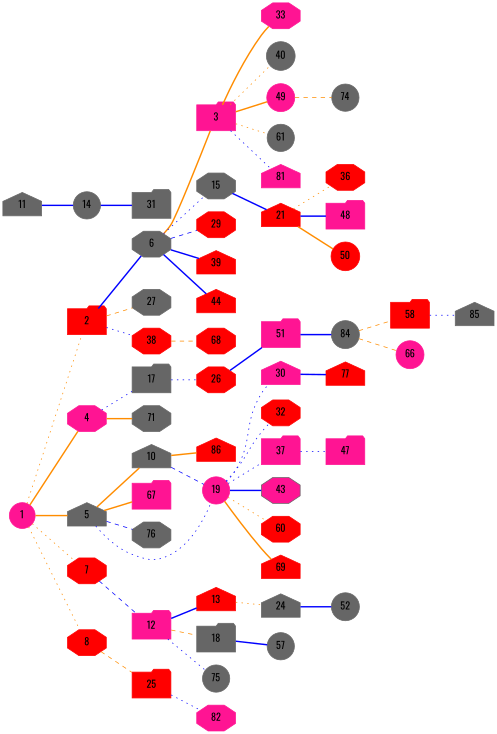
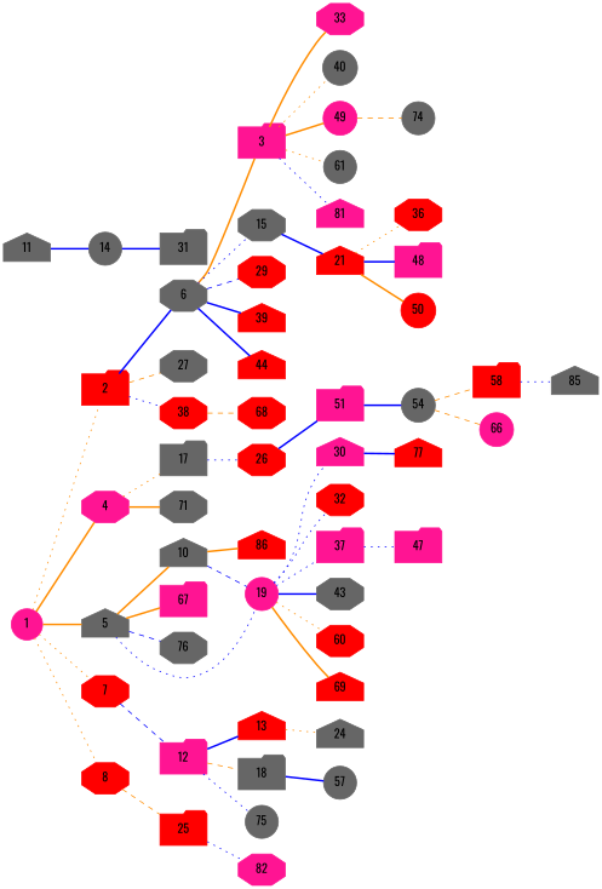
  graph {
    fontname=Oswald
    rankdir=LR
    node [color=gray40 fontname=Oswald shape=octagon style=filled]
    edge [color=blue fontname=Oswald style=bold]
    1 [color=deeppink shape=circle super="+3"]
    2 [color=red shape=folder super="+53"]
    4 [color=deeppink super="+23"]
    5 [shape=house super="+56"]
    7 [color=red]
    8 [color=red super="+64"]
    6 [super="+35"]
    27 [super="+46"]
    38 [color=red super="+65"]
    17 [shape=folder]
    71
    10 [shape=house super="+28"]
    67 [color=deeppink shape=folder]
    76
    19 [color=deeppink shape=circle super="+22"]
    12 [color=deeppink shape=folder super="+83"]
    25 [color=red shape=folder super="+74"]
    n18 [color=deeppink label=3 shape=folder super="+16"]
    15 [super="+20"]
    29 [color=red]
    39 [color=red shape=house super="+88"]
    44 [color=red shape=house]
    68 [color=red]
    26 [color=red super="+42"]
    86 [color=red shape=house]
    11 [shape=house super="+73"]
    14 [shape=circle super="+34"]
    33 [color=deeppink]
    40 [shape=circle]
    49 [color=deeppink shape=circle]
    61 [shape=circle]
    81 [color=deeppink shape=house]
    21 [color=red shape=house super="+59"]
    13 [color=red shape=house]
    18 [shape=folder super="+87"]
    75 [shape=circle]
    82 [color=deeppink]
    n38 [label=74 shape=circle]
    30 [color=deeppink shape=house super="+80"]
    32 [color=red]
    37 [color=deeppink shape=folder super="+84"]
-   43 [super="+72" fillcolor=deeppink]
+   43 [super="+72"]
    60 [color=red super="+63"]
    69 [color=red shape=house]
    31 [shape=folder]
    24 [shape=house super="+41"]
    57 [shape=circle]
-   52 [shape=circle]
    36 [color=red super="+45"]
    48 [color=deeppink shape=folder]
    50 [color=red shape=circle]
    51 [color=deeppink shape=folder super="+62"]
    77 [color=red shape=house]
    47 [color=deeppink shape=folder super="+55"]
-   54 [shape=circle label=84]
+   54 [shape=circle]
    58 [color=red shape=folder super="+70"]
    66 [color=deeppink shape=circle super="+78"]
    85 [shape=house]
    1 -- 2 [color=darkorange style=dotted]
    1 -- 4 [color=darkorange]
    1 -- 5 [color=darkorange]
    1 -- 7 [color=darkorange style=dotted]
    1 -- 8 [color=darkorange style=dotted]
    2 -- 6
    2 -- 27 [color=darkorange style=dashed]
    2 -- 38 [style=dotted]
-   4 -- 17 [style=dotted]
+   4 -- 17 [color=darkorange style=dotted]
    4 -- 71 [color=darkorange]
    5 -- 10 [color=darkorange]
    5 -- 67 [color=darkorange]
    5 -- 76 [style=dashed]
    5 -- 19 [style=dotted]
    7 -- 12 [style=dashed]
    8 -- 25 [color=darkorange style=dashed]
    6 -- n18 [color=darkorange]
    6 -- 15 [style=dotted]
    6 -- 29 [style=dashed]
    6 -- 39
    6 -- 44
    38 -- 68 [color=darkorange style=dashed]
    17 -- 26 [style=dotted]
    10 -- 19 [style=dashed]
    10 -- 86 [color=darkorange]
    19 -- 30 [style=dotted]
    19 -- 32 [style=dotted]
    19 -- 37 [style=dotted]
    19 -- 43
    19 -- 60 [color=darkorange style=dotted]
    19 -- 69 [color=darkorange]
    12 -- 13
    12 -- 18 [color=darkorange style=dashed]
    12 -- 75 [style=dotted]
    25 -- 82 [style=dotted]
    n18 -- 33 [color=darkorange]
    n18 -- 40 [color=darkorange style=dotted]
    n18 -- 49 [color=darkorange]
    n18 -- 61 [color=darkorange style=dotted]
    n18 -- 81 [style=dotted]
    15 -- 21
    26 -- 51
    11 -- 14
    14 -- 31
    49 -- n38 [color=darkorange style=dashed]
    21 -- 36 [color=darkorange style=dotted]
    21 -- 48
    21 -- 50 [color=darkorange]
    13 -- 24 [color=darkorange style=dotted]
    18 -- 57
    30 -- 77
    37 -- 47 [style=dotted]
-   24 -- 52
    51 -- 54
    54 -- 58 [color=darkorange style=dashed]
    54 -- 66 [color=darkorange style=dashed]
    58 -- 85 [style=dotted]
  }
